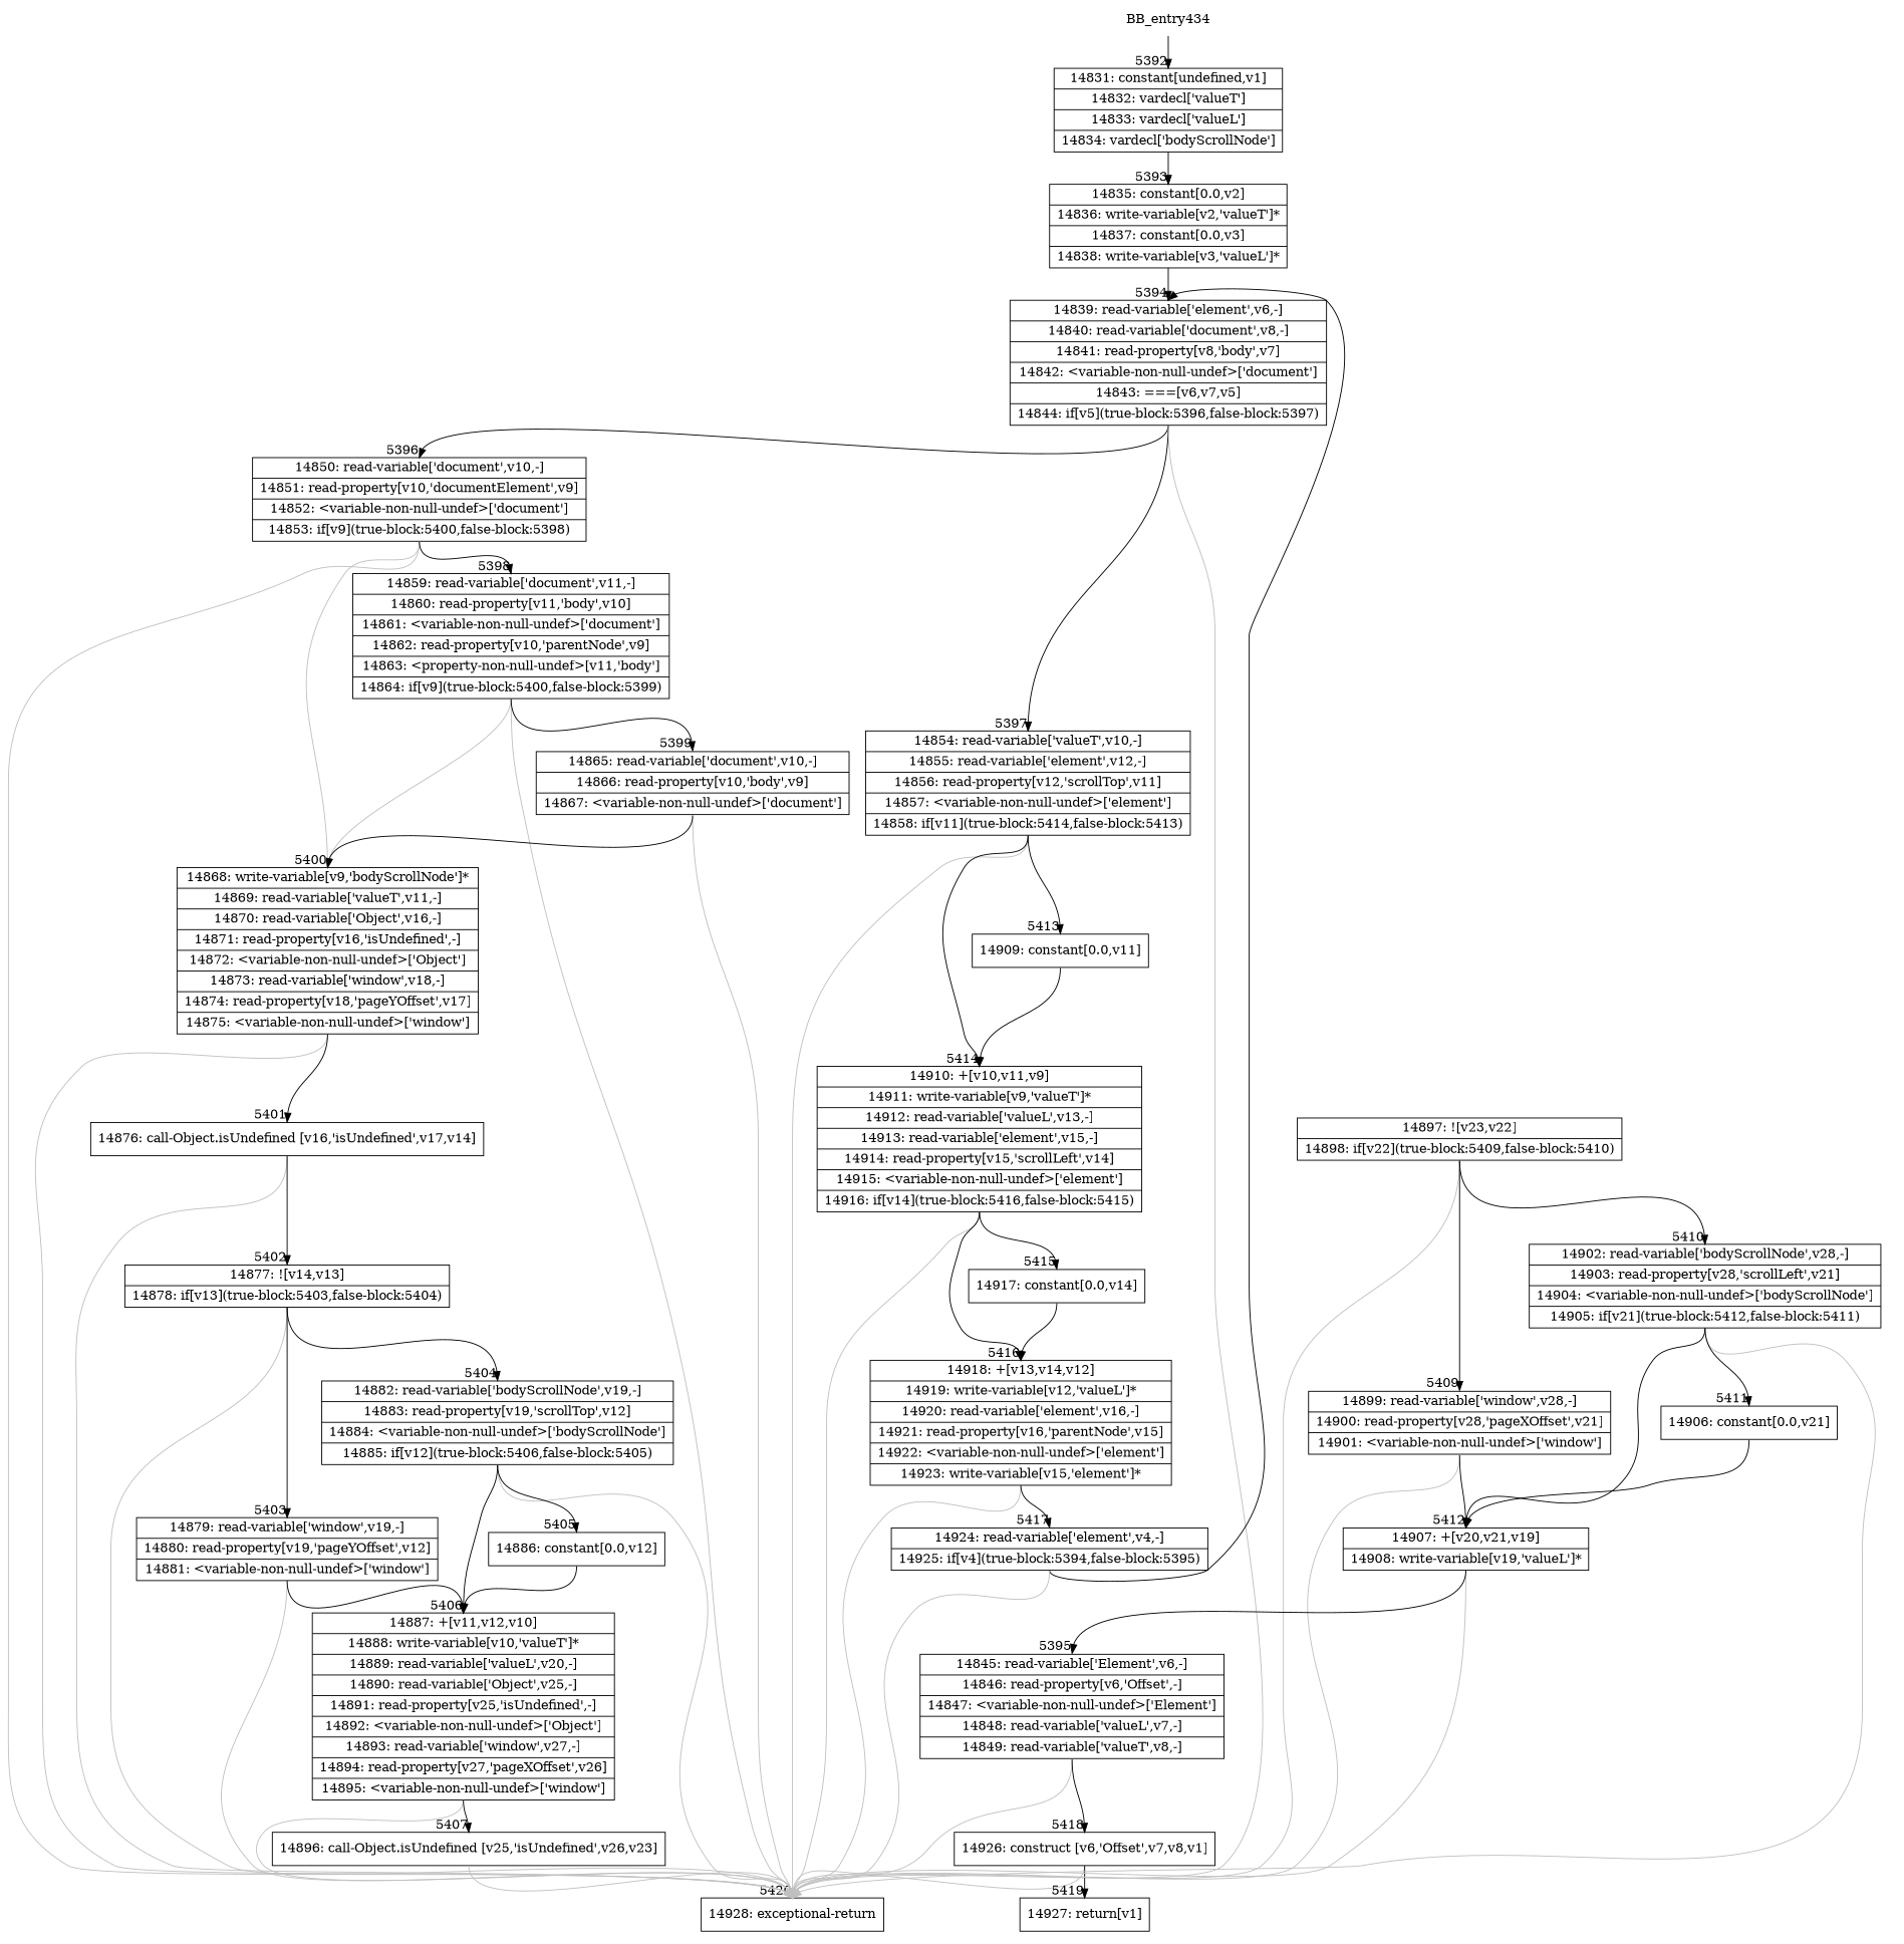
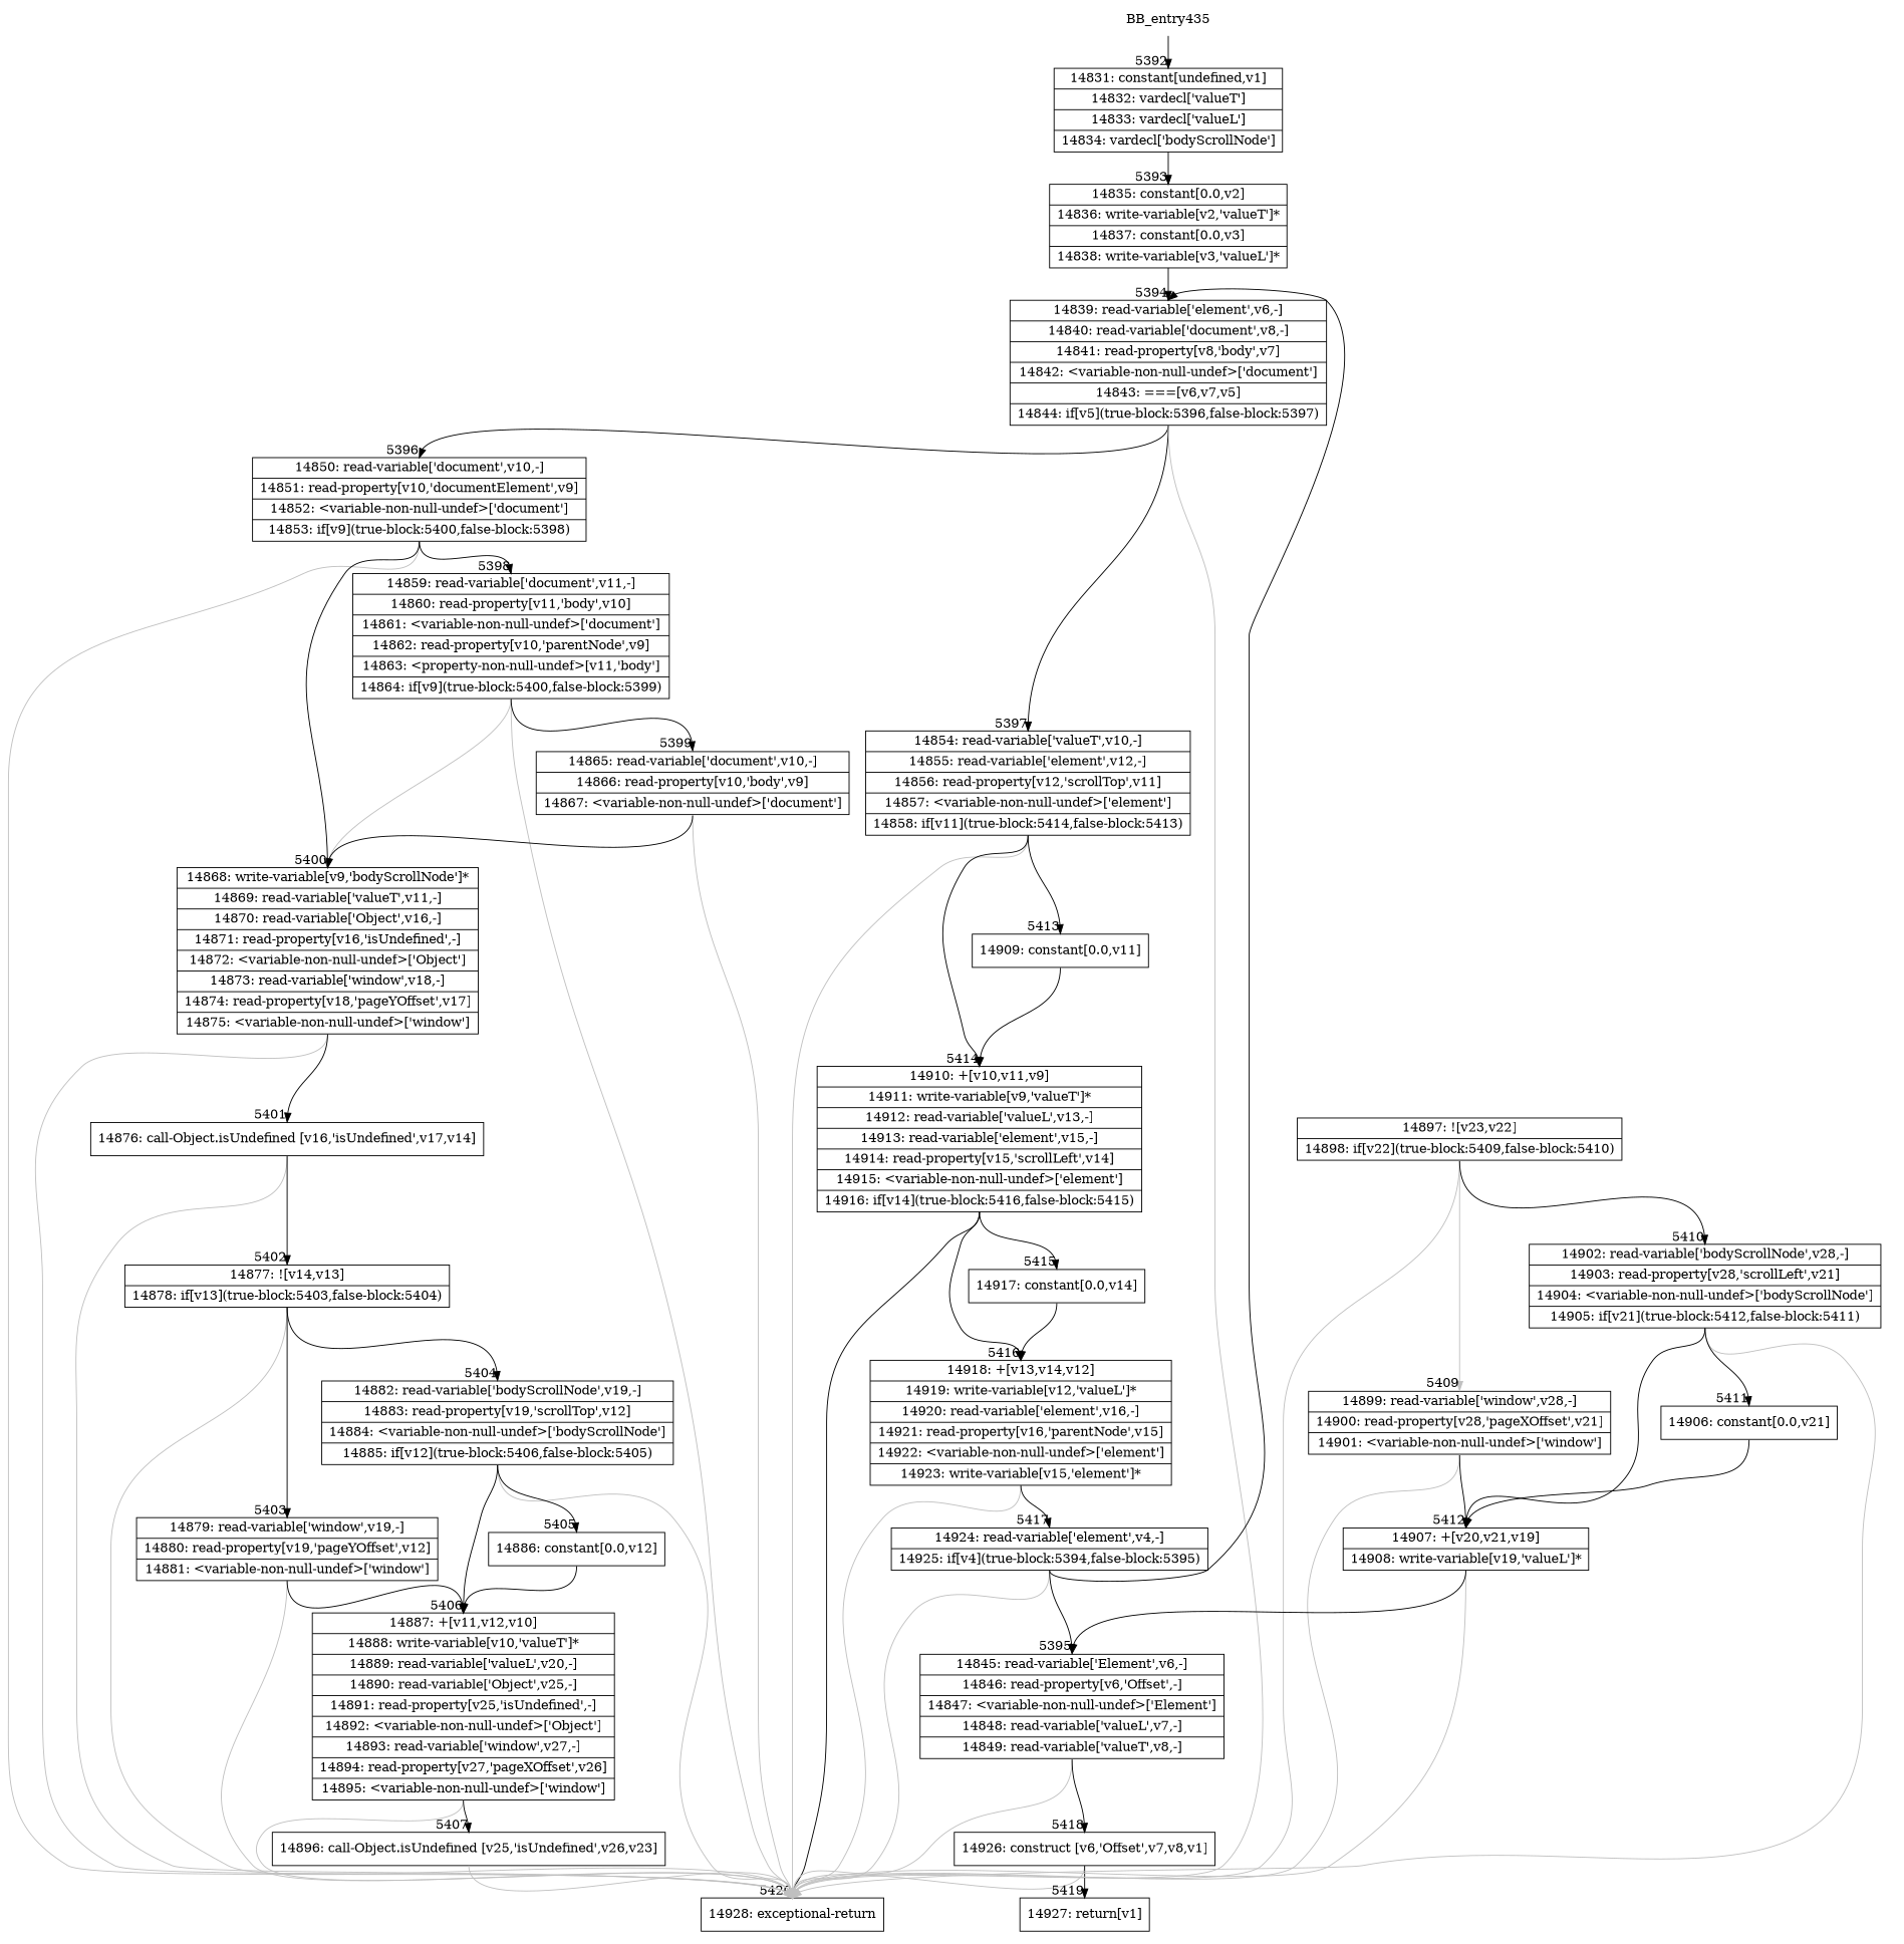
  digraph {
    rankdir=TD
    node [shape=record]
    edge [headport=n tailport=s]
-   BB_entry434 [shape=none]
+   BB_entry434 [shape=none label=BB_entry435]
    n2 [label="{14831: constant[undefined,v1]|14832: vardecl['valueT']|14833: vardecl['valueL']|14834: vardecl['bodyScrollNode']}"]
    n3 [label="{14835: constant[0.0,v2]|14836: write-variable[v2,'valueT']*|14837: constant[0.0,v3]|14838: write-variable[v3,'valueL']*}"]
    n4 [label="{14839: read-variable['element',v6,-]|14840: read-variable['document',v8,-]|14841: read-property[v8,'body',v7]|14842: \<variable-non-null-undef\>['document']|14843: ===[v6,v7,v5]|14844: if[v5](true-block:5396,false-block:5397)}"]
    n5 [label="{14850: read-variable['document',v10,-]|14851: read-property[v10,'documentElement',v9]|14852: \<variable-non-null-undef\>['document']|14853: if[v9](true-block:5400,false-block:5398)}"]
    n6 [label="{14854: read-variable['valueT',v10,-]|14855: read-variable['element',v12,-]|14856: read-property[v12,'scrollTop',v11]|14857: \<variable-non-null-undef\>['element']|14858: if[v11](true-block:5414,false-block:5413)}"]
    n7 [label="{14928: exceptional-return}"]
    n8 [label="{14868: write-variable[v9,'bodyScrollNode']*|14869: read-variable['valueT',v11,-]|14870: read-variable['Object',v16,-]|14871: read-property[v16,'isUndefined',-]|14872: \<variable-non-null-undef\>['Object']|14873: read-variable['window',v18,-]|14874: read-property[v18,'pageYOffset',v17]|14875: \<variable-non-null-undef\>['window']}"]
    n9 [label="{14859: read-variable['document',v11,-]|14860: read-property[v11,'body',v10]|14861: \<variable-non-null-undef\>['document']|14862: read-property[v10,'parentNode',v9]|14863: \<property-non-null-undef\>[v11,'body']|14864: if[v9](true-block:5400,false-block:5399)}"]
    n10 [label="{14910: +[v10,v11,v9]|14911: write-variable[v9,'valueT']*|14912: read-variable['valueL',v13,-]|14913: read-variable['element',v15,-]|14914: read-property[v15,'scrollLeft',v14]|14915: \<variable-non-null-undef\>['element']|14916: if[v14](true-block:5416,false-block:5415)}"]
    n11 [label="{14909: constant[0.0,v11]}"]
    n12 [label="{14876: call-Object.isUndefined [v16,'isUndefined',v17,v14]}"]
    n13 [label="{14865: read-variable['document',v10,-]|14866: read-property[v10,'body',v9]|14867: \<variable-non-null-undef\>['document']}"]
    n14 [label="{14918: +[v13,v14,v12]|14919: write-variable[v12,'valueL']*|14920: read-variable['element',v16,-]|14921: read-property[v16,'parentNode',v15]|14922: \<variable-non-null-undef\>['element']|14923: write-variable[v15,'element']*}"]
    n15 [label="{14917: constant[0.0,v14]}"]
    n16 [label="{14845: read-variable['Element',v6,-]|14846: read-property[v6,'Offset',-]|14847: \<variable-non-null-undef\>['Element']|14848: read-variable['valueL',v7,-]|14849: read-variable['valueT',v8,-]}"]
    n17 [label="{14926: construct [v6,'Offset',v7,v8,v1]}"]
    n18 [label="{14927: return[v1]}"]
    n19 [label="{14877: ![v14,v13]|14878: if[v13](true-block:5403,false-block:5404)}"]
    n20 [label="{14924: read-variable['element',v4,-]|14925: if[v4](true-block:5394,false-block:5395)}"]
    n21 [label="{14879: read-variable['window',v19,-]|14880: read-property[v19,'pageYOffset',v12]|14881: \<variable-non-null-undef\>['window']}"]
    n22 [label="{14882: read-variable['bodyScrollNode',v19,-]|14883: read-property[v19,'scrollTop',v12]|14884: \<variable-non-null-undef\>['bodyScrollNode']|14885: if[v12](true-block:5406,false-block:5405)}"]
    n23 [label="{14887: +[v11,v12,v10]|14888: write-variable[v10,'valueT']*|14889: read-variable['valueL',v20,-]|14890: read-variable['Object',v25,-]|14891: read-property[v25,'isUndefined',-]|14892: \<variable-non-null-undef\>['Object']|14893: read-variable['window',v27,-]|14894: read-property[v27,'pageXOffset',v26]|14895: \<variable-non-null-undef\>['window']}"]
    n24 [label="{14886: constant[0.0,v12]}"]
    n25 [label="{14896: call-Object.isUndefined [v25,'isUndefined',v26,v23]}"]
    n26 [label="{14897: ![v23,v22]|14898: if[v22](true-block:5409,false-block:5410)}"]
    n27 [label="{14899: read-variable['window',v28,-]|14900: read-property[v28,'pageXOffset',v21]|14901: \<variable-non-null-undef\>['window']}"]
    n28 [label="{14902: read-variable['bodyScrollNode',v28,-]|14903: read-property[v28,'scrollLeft',v21]|14904: \<variable-non-null-undef\>['bodyScrollNode']|14905: if[v21](true-block:5412,false-block:5411)}"]
    n29 [label="{14907: +[v20,v21,v19]|14908: write-variable[v19,'valueL']*}"]
    n30 [label="{14906: constant[0.0,v21]}"]
    BB_entry434 -> n2 [headlabel="    5392"]
    n2 -> n3 [headlabel="      5393"]
    n3 -> n4 [headlabel="      5394"]
    n4 -> n5 [headlabel="      5396"]
    n4 -> n6 [headlabel="      5397"]
    n4 -> n7 [color=gray headlabel="      5420"]
    n5 -> n7 [color=gray]
-   n5 -> n8 [headlabel="      5400" color=gray]
+   n5 -> n8 [headlabel="      5400"]
    n5 -> n9 [headlabel="      5398"]
    n6 -> n7 [color=gray]
    n6 -> n10 [headlabel="      5414"]
    n6 -> n11 [headlabel="      5413"]
    n8 -> n7 [color=gray]
    n8 -> n12 [headlabel="      5401"]
    n9 -> n7 [color=gray]
    n9 -> n8 [color=gray]
    n9 -> n13 [headlabel="      5399"]
-   n10 -> n7 [color=gray]
+   n10 -> n7 [color=black]
    n10 -> n14 [headlabel="      5416"]
    n10 -> n15 [headlabel="      5415"]
    n11 -> n10
    n12 -> n7 [color=gray]
    n12 -> n19 [headlabel="      5402"]
    n13 -> n7 [color=gray]
    n13 -> n8
    n14 -> n7 [color=gray]
    n14 -> n20 [headlabel="      5417"]
    n15 -> n14
    n16 -> n7 [color=gray]
    n16 -> n17 [headlabel="      5418"]
    n17 -> n7 [color=gray]
    n17 -> n18 [headlabel="      5419"]
    n19 -> n7 [color=gray]
    n19 -> n21 [headlabel="      5403"]
    n19 -> n22 [headlabel="      5404"]
    n20 -> n4
    n20 -> n7 [color=gray]
+   n20 -> n16
    n21 -> n7 [color=gray]
    n21 -> n23 [headlabel="      5406"]
    n22 -> n7 [color=gray]
    n22 -> n23
    n22 -> n24 [headlabel="      5405"]
    n23 -> n7 [color=gray]
    n23 -> n25 [headlabel="      5407"]
    n24 -> n23
    n25 -> n7 [color=gray]
    n26 -> n7 [color=gray]
-   n26 -> n27 [headlabel="      5409"]
+   n26 -> n27 [headlabel="      5409" color=gray]
    n26 -> n28 [headlabel="      5410"]
    n27 -> n7 [color=gray]
    n27 -> n29 [headlabel="      5412"]
    n28 -> n7 [color=gray]
    n28 -> n29
    n28 -> n30 [headlabel="      5411"]
    n29 -> n7 [color=gray]
    n29 -> n16 [headlabel="      5395"]
    n30 -> n29
  }
